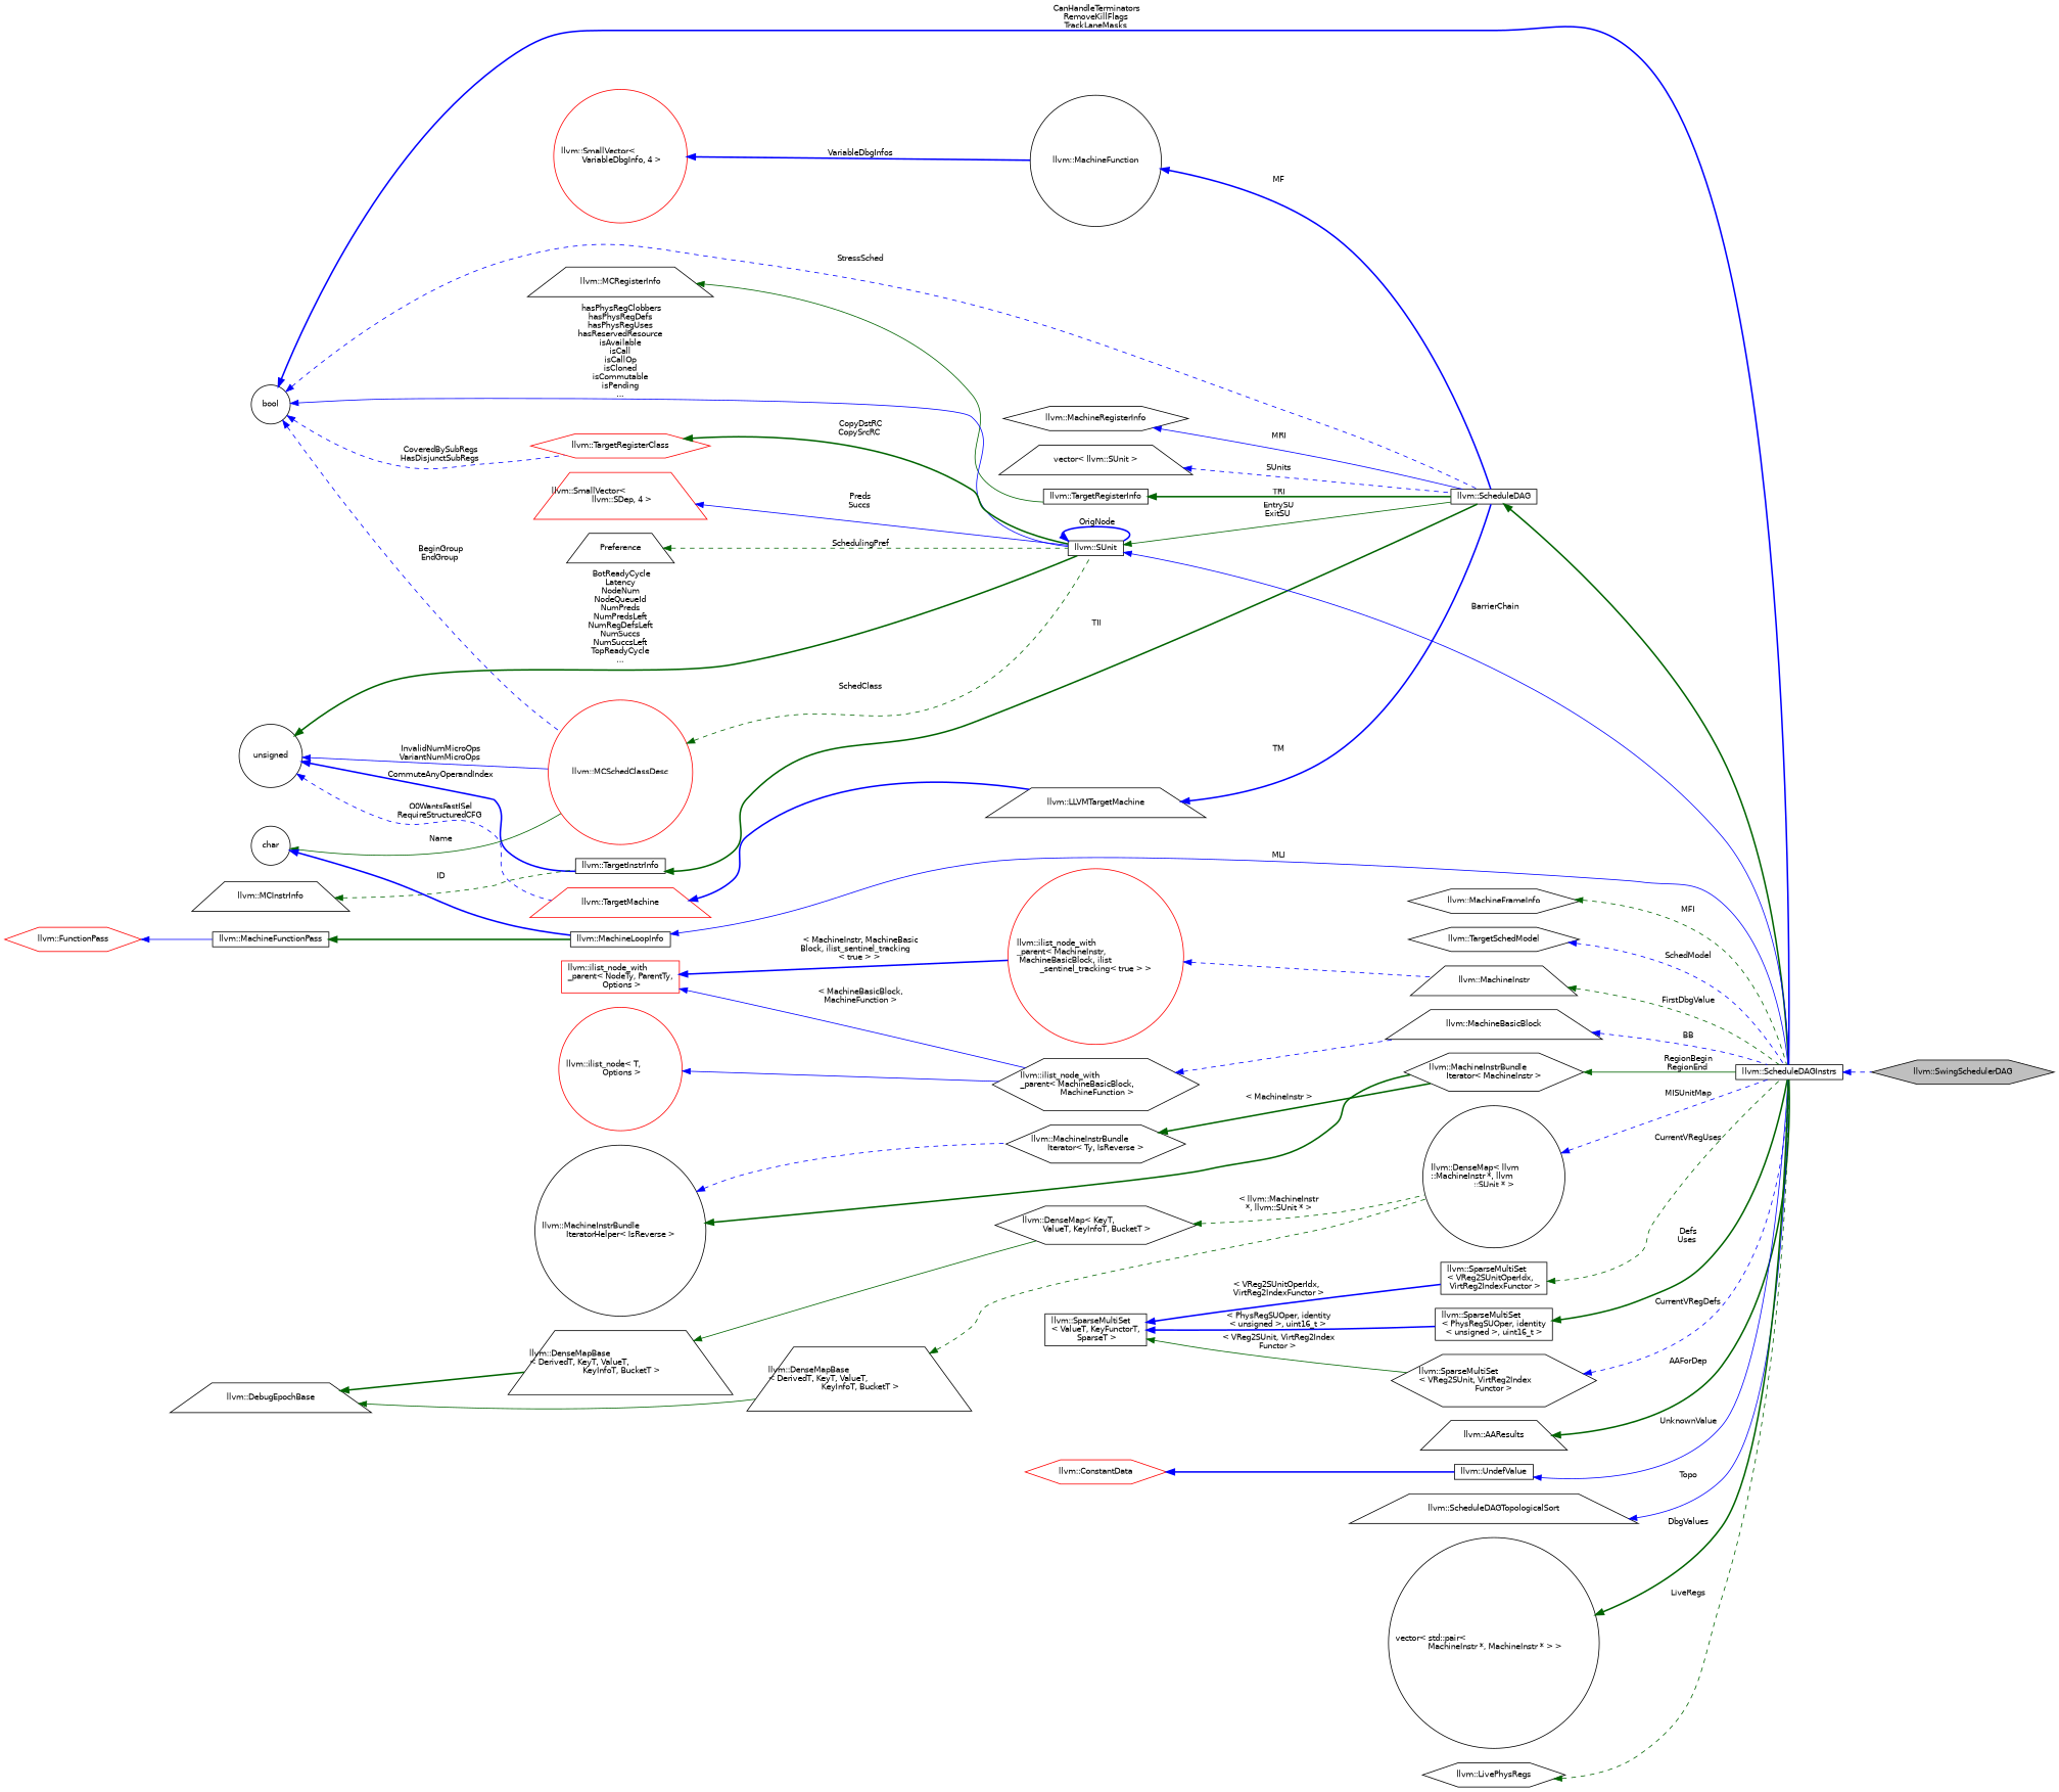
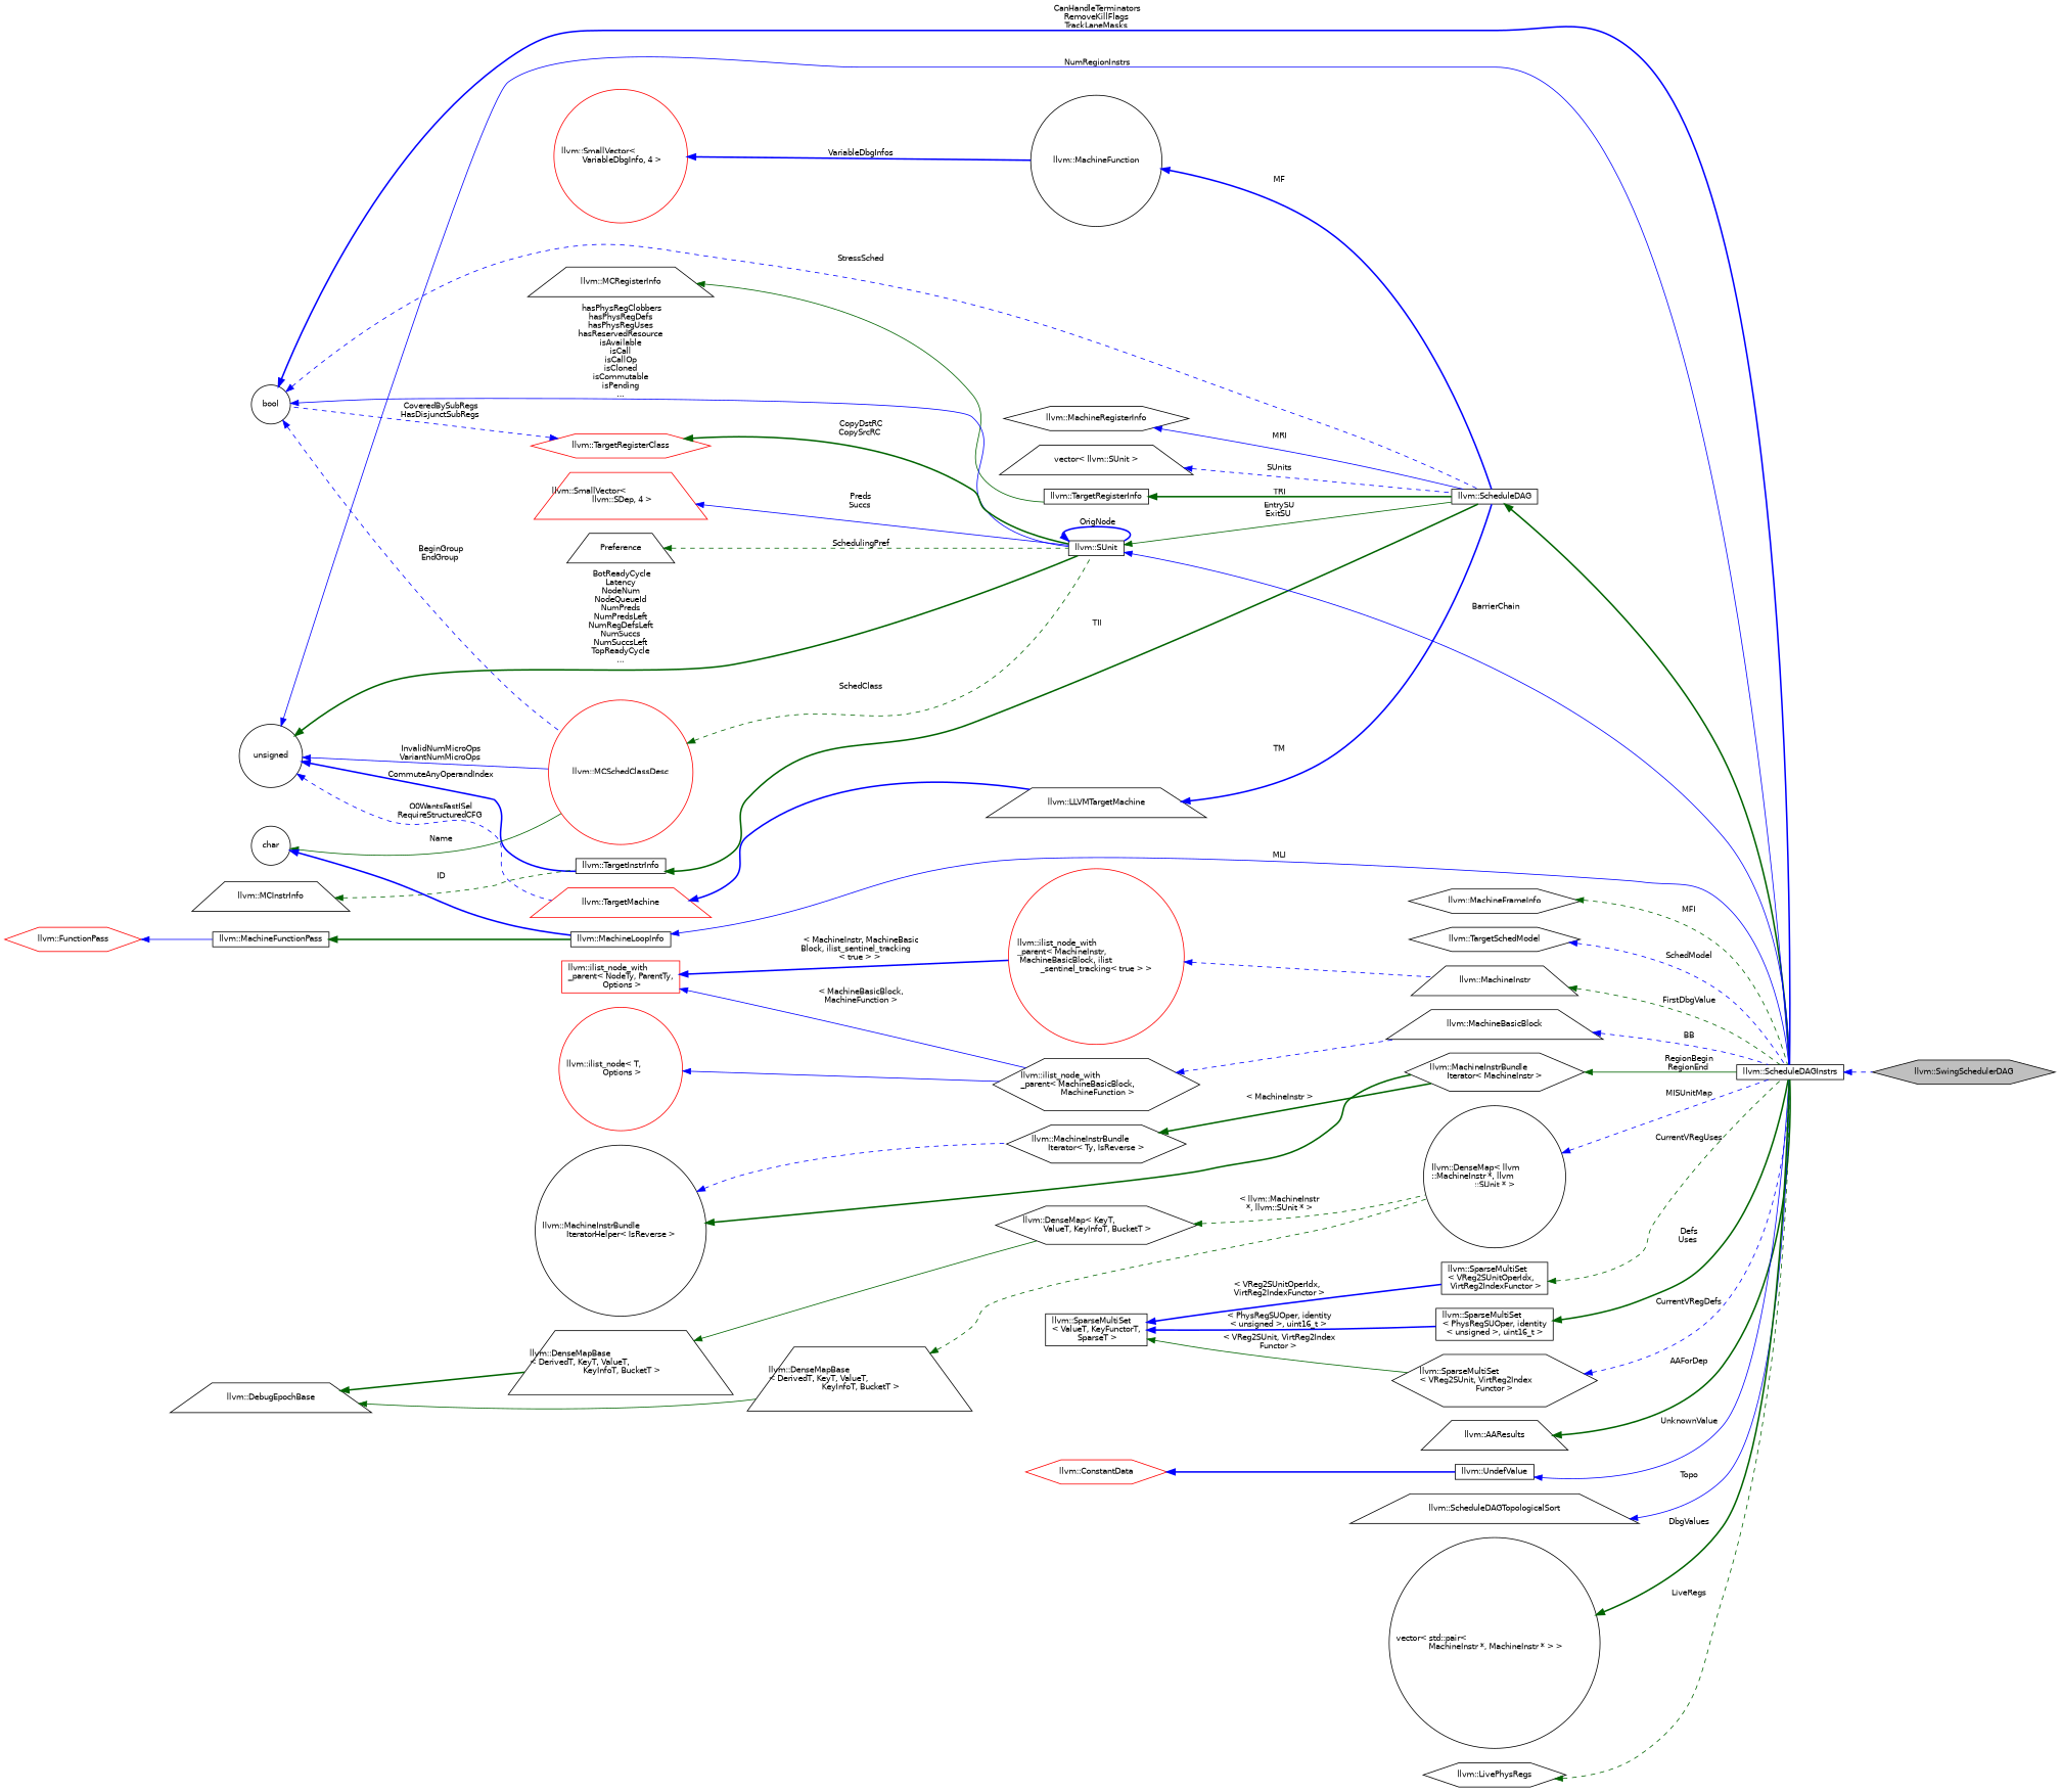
  digraph {
    rankdir=LR
    node [color=black fontname=Helvetica fontsize=10 shape=trapezium]
    edge [color=blue dir=back fontname=Helvetica fontsize=10 labelfontname=Helvetica labelfontsize=10 style=bold]
    n1 [fillcolor=grey75 fontcolor=black height=0.2 label="llvm::SwingSchedulerDAG" shape=hexagon style=filled width=0.4]
    n2 [height=0.2 label="llvm::ScheduleDAGInstrs" shape=box width=0.4]
    n3 [height=0.2 label="llvm::ScheduleDAG" shape=box width=0.4]
    n4 [height=0.2 label="llvm::LLVMTargetMachine" width=0.4]
    n5 [color=red height=0.2 label="llvm::TargetMachine" width=0.4]
    n6 [height=0.2 label=unsigned shape=circle width=0.4]
    n7 [height=0.2 label="llvm::TargetInstrInfo" shape=box width=0.4]
    n8 [height=0.2 label="llvm::SUnit" shape=box width=0.4]
    n9 [color=red height=0.2 label="llvm::MCSchedClassDesc" shape=circle width=0.4]
    n10 [height=0.2 label="llvm::MCInstrInfo" width=0.4]
    n11 [height=0.2 label="llvm::TargetRegisterInfo" shape=box width=0.4]
    n12 [height=0.2 label="llvm::MCRegisterInfo" width=0.4]
    n13 [height=0.2 label="llvm::MachineFunction" shape=circle width=0.4]
    n14 [color=red height=0.2 label="llvm::SmallVector\<\l VariableDbgInfo, 4 \>" shape=circle width=0.4]
    n15 [height=0.2 label="llvm::MachineRegisterInfo" shape=hexagon width=0.4]
    n16 [height=0.2 label="vector\< llvm::SUnit \>" width=0.4]
    n17 [height=0.2 label=char shape=circle width=0.4]
    n18 [height=0.2 label="llvm::MachineLoopInfo" shape=box width=0.4]
    n19 [height=0.2 label=bool shape=circle width=0.4]
    n20 [color=red height=0.2 label="llvm::TargetRegisterClass" shape=hexagon width=0.4]
    n21 [color=red height=0.2 label="llvm::SmallVector\<\l llvm::SDep, 4 \>" width=0.4]
    n22 [height=0.2 label=Preference width=0.4]
    n23 [height=0.2 label="llvm::MachineFunctionPass" shape=box width=0.4]
    n24 [color=red height=0.2 label="llvm::FunctionPass" shape=hexagon width=0.4]
    n25 [height=0.2 label="llvm::MachineFrameInfo" shape=hexagon width=0.4]
    n26 [height=0.2 label="llvm::TargetSchedModel" shape=hexagon width=0.4]
    n27 [height=0.2 label="llvm::MachineBasicBlock" width=0.4]
    n28 [height=0.2 label="llvm::ilist_node_with\l_parent\< MachineBasicBlock,\l MachineFunction \>" shape=hexagon width=0.4]
    n29 [color=red height=0.2 label="llvm::ilist_node\< T,\l Options \>" shape=circle width=0.4]
    n30 [color=red height=0.2 label="llvm::ilist_node_with\l_parent\< NodeTy, ParentTy,\l Options \>" shape=box width=0.4]
    n31 [color=red height=0.2 label="llvm::ilist_node_with\l_parent\< MachineInstr,\l MachineBasicBlock, ilist\l_sentinel_tracking\< true \> \>" shape=circle width=0.4]
    n32 [height=0.2 label="llvm::MachineInstr" width=0.4]
    n33 [height=0.2 label="llvm::MachineInstrBundle\lIterator\< MachineInstr \>" shape=hexagon width=0.4]
    n34 [height=0.2 label="llvm::MachineInstrBundle\lIteratorHelper\< IsReverse \>" shape=circle width=0.4]
    n35 [height=0.2 label="llvm::MachineInstrBundle\lIterator\< Ty, IsReverse \>" shape=hexagon width=0.4]
    n36 [height=0.2 label="llvm::DenseMap\< llvm\l::MachineInstr *, llvm\l::SUnit * \>" shape=circle width=0.4]
    n37 [height=0.2 label="llvm::DenseMapBase\l\< DerivedT, KeyT, ValueT,\l KeyInfoT, BucketT \>" width=0.4]
    n38 [height=0.2 label="llvm::DebugEpochBase" width=0.4]
    n39 [height=0.2 label="llvm::DenseMapBase\l\< DerivedT, KeyT, ValueT,\l KeyInfoT, BucketT \>" width=0.4]
    n40 [height=0.2 label="llvm::DenseMap\< KeyT,\l ValueT, KeyInfoT, BucketT \>" shape=hexagon width=0.4]
    n41 [height=0.2 label="llvm::SparseMultiSet\l\< PhysRegSUOper, identity\l\< unsigned \>, uint16_t \>" shape=box width=0.4]
    n42 [height=0.2 label="llvm::SparseMultiSet\l\< ValueT, KeyFunctorT,\l SparseT \>" shape=box width=0.4]
    n43 [height=0.2 label="llvm::SparseMultiSet\l\< VReg2SUnit, VirtReg2Index\lFunctor \>" shape=hexagon width=0.4]
    n44 [height=0.2 label="llvm::SparseMultiSet\l\< VReg2SUnitOperIdx,\l VirtReg2IndexFunctor \>" shape=box width=0.4]
    n45 [height=0.2 label="llvm::AAResults" width=0.4]
    n46 [height=0.2 label="llvm::UndefValue" shape=box width=0.4]
    n47 [color=red height=0.2 label="llvm::ConstantData" shape=hexagon width=0.4]
    n48 [height=0.2 label="llvm::ScheduleDAGTopologicalSort" width=0.4]
    n49 [height=0.2 label="vector\< std::pair\<\l MachineInstr *, MachineInstr * \> \>" shape=circle width=0.4]
    n50 [height=0.2 label="llvm::LivePhysRegs" shape=hexagon width=0.4]
    n2 -> n1 [style=dashed]
    n3 -> n2 [color=darkgreen]
    n4 -> n3 [label=" TM"]
    n5 -> n4
+   n6 -> n2 [label=" NumRegionInstrs" style=solid]
    n6 -> n5 [label=" O0WantsFastISel\nRequireStructuredCFG" style=dashed]
    n6 -> n7 [label=" CommuteAnyOperandIndex"]
    n6 -> n8 [color=darkgreen label=" BotReadyCycle\nLatency\nNodeNum\nNodeQueueId\nNumPreds\nNumPredsLeft\nNumRegDefsLeft\nNumSuccs\nNumSuccsLeft\nTopReadyCycle\n..."]
    n6 -> n9 [label=" InvalidNumMicroOps\nVariantNumMicroOps" style=solid]
    n7 -> n3 [color=darkgreen label=" TII"]
    n8 -> n2 [label=" BarrierChain" style=solid]
    n8 -> n3 [color=darkgreen label=" EntrySU\nExitSU" style=solid]
    n8 -> n8 [label=" OrigNode"]
    n9 -> n8 [color=darkgreen label=" SchedClass" style=dashed]
    n10 -> n7 [color=darkgreen style=dashed]
    n11 -> n3 [color=darkgreen label=" TRI"]
    n12 -> n11 [color=darkgreen style=solid]
    n13 -> n3 [label=" MF"]
    n14 -> n13 [label=" VariableDbgInfos"]
    n15 -> n3 [label=" MRI" style=solid]
    n16 -> n3 [label=" SUnits" style=dashed]
    n17 -> n9 [color=darkgreen label=" Name" style=solid]
    n17 -> n18 [label=" ID"]
    n18 -> n2 [label=" MLI" style=solid]
    n19 -> n2 [label=" CanHandleTerminators\nRemoveKillFlags\nTrackLaneMasks"]
    n19 -> n3 [label=" StressSched" style=dashed]
    n19 -> n8 [label=" hasPhysRegClobbers\nhasPhysRegDefs\nhasPhysRegUses\nhasReservedResource\nisAvailable\nisCall\nisCallOp\nisCloned\nisCommutable\nisPending\n..." style=solid]
    n19 -> n9 [label=" BeginGroup\nEndGroup" style=dashed]
-   n19 -> n20 [label=" CoveredBySubRegs\nHasDisjunctSubRegs" style=dashed]
+   n20 -> n19 [label=" CoveredBySubRegs\nHasDisjunctSubRegs" style=dashed]
    n20 -> n8 [color=darkgreen label=" CopyDstRC\nCopySrcRC"]
    n21 -> n8 [label=" Preds\nSuccs" style=solid]
    n22 -> n8 [color=darkgreen label=" SchedulingPref" style=dashed]
    n23 -> n18 [color=darkgreen]
    n24 -> n23 [style=solid]
    n25 -> n2 [color=darkgreen label=" MFI" style=dashed]
    n26 -> n2 [label=" SchedModel" style=dashed]
    n27 -> n2 [label=" BB" style=dashed]
    n28 -> n27 [style=dashed]
    n29 -> n28 [style=solid]
    n30 -> n28 [label=" \< MachineBasicBlock,\l MachineFunction \>" style=solid]
    n30 -> n31 [label=" \< MachineInstr, MachineBasic\lBlock, ilist_sentinel_tracking\l\< true \> \>"]
    n31 -> n32 [style=dashed]
    n32 -> n2 [color=darkgreen label=" FirstDbgValue" style=dashed]
    n33 -> n2 [color=darkgreen label=" RegionBegin\nRegionEnd" style=solid]
    n34 -> n33 [color=darkgreen]
    n34 -> n35 [style=dashed]
    n35 -> n33 [color=darkgreen label=" \< MachineInstr \>"]
    n36 -> n2 [label=" MISUnitMap" style=dashed]
    n37 -> n36 [color=darkgreen style=dashed]
    n38 -> n37 [color=darkgreen style=solid]
    n38 -> n39 [color=darkgreen]
    n39 -> n40 [color=darkgreen style=solid]
    n40 -> n36 [color=darkgreen label=" \< llvm::MachineInstr\l *, llvm::SUnit * \>" style=dashed]
    n41 -> n2 [color=darkgreen label=" Defs\nUses"]
    n42 -> n41 [label=" \< PhysRegSUOper, identity\l\< unsigned \>, uint16_t \>"]
    n42 -> n43 [color=darkgreen label=" \< VReg2SUnit, VirtReg2Index\lFunctor \>" style=solid]
    n42 -> n44 [label=" \< VReg2SUnitOperIdx,\l VirtReg2IndexFunctor \>"]
    n43 -> n2 [label=" CurrentVRegDefs" style=dashed]
    n44 -> n2 [color=darkgreen label=" CurrentVRegUses" style=dashed]
    n45 -> n2 [color=darkgreen label=" AAForDep"]
    n46 -> n2 [label=" UnknownValue" style=solid]
    n47 -> n46
    n48 -> n2 [label=" Topo" style=solid]
    n49 -> n2 [color=darkgreen label=" DbgValues"]
    n50 -> n2 [color=darkgreen label=" LiveRegs" style=dashed]
  }
